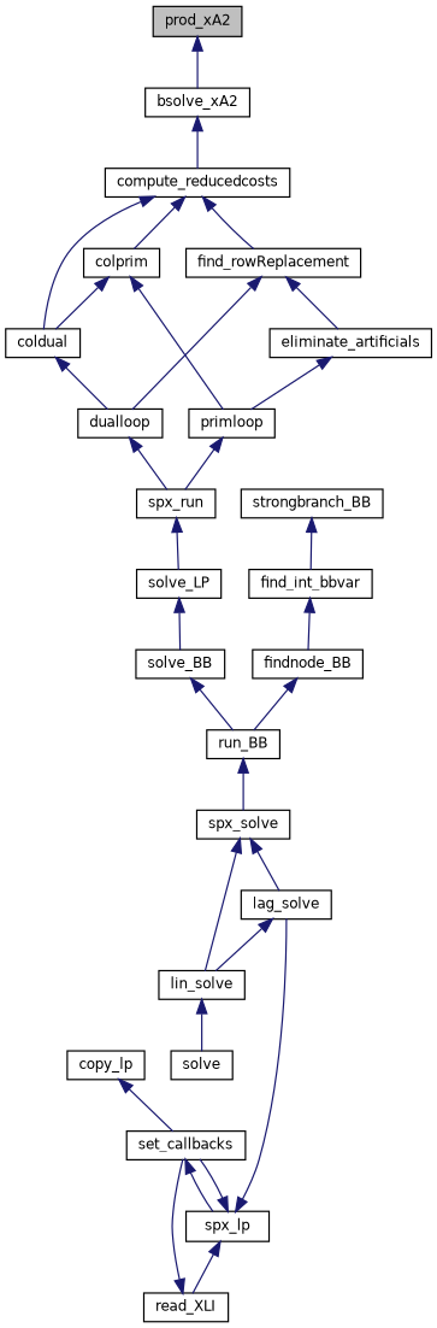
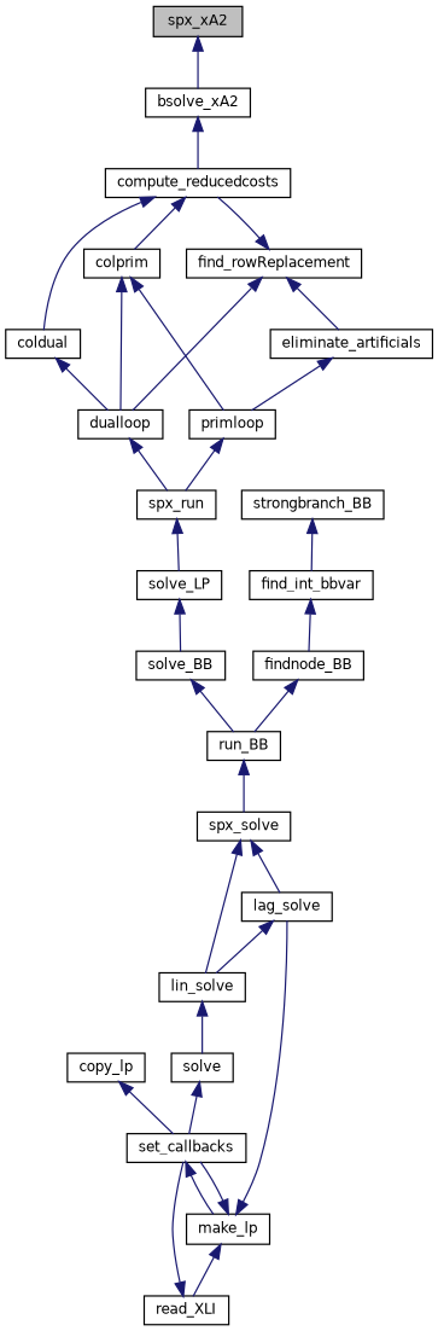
  digraph {
    rankdir=TB
    node [color=black fillcolor=white fontname=Helvetica fontsize=10 shape=record style=filled]
    edge [color=midnightblue dir=back fontname=Helvetica fontsize=10 labelfontname=Helvetica labelfontsize=10 style=solid]
-   n1 [fillcolor=grey75 fontcolor=black height=0.2 label=prod_xA2 width=0.4]
+   n1 [fillcolor=grey75 fontcolor=black height=0.2 label=spx_xA2 width=0.4]
    n2 [height=0.2 label=bsolve_xA2 width=0.4]
    n3 [height=0.2 label=compute_reducedcosts width=0.4]
    n4 [height=0.2 label=find_rowReplacement width=0.4]
    n5 [height=0.2 label=colprim width=0.4]
    n6 [height=0.2 label=coldual width=0.4]
    n7 [height=0.2 label=eliminate_artificials width=0.4]
    n8 [height=0.2 label=dualloop width=0.4]
    n9 [height=0.2 label=primloop width=0.4]
    n10 [height=0.2 label=spx_run width=0.4]
    n11 [height=0.2 label=solve_LP width=0.4]
    n12 [height=0.2 label=solve_BB width=0.4]
    n13 [height=0.2 label=run_BB width=0.4]
    n14 [height=0.2 label=strongbranch_BB width=0.4]
    n15 [height=0.2 label=find_int_bbvar width=0.4]
    n16 [height=0.2 label=spx_solve width=0.4]
    n17 [height=0.2 label=findnode_BB width=0.4]
    n18 [height=0.2 label=lag_solve width=0.4]
    n19 [height=0.2 label=lin_solve width=0.4]
    n20 [height=0.2 label=solve width=0.4]
    n21 [height=0.2 label=set_callbacks width=0.4]
-   n22 [height=0.2 label=spx_lp width=0.4]
+   n22 [height=0.2 label=make_lp width=0.4]
    n23 [height=0.2 label=read_XLI width=0.4]
    n24 [height=0.2 label=copy_lp width=0.4]
    n1 -> n2
    n2 -> n3
-   n3 -> n4
+   n4 -> n3
    n3 -> n5
    n3 -> n6
    n4 -> n7
    n4 -> n8
-   n5 -> n6
+   n5 -> n8
    n5 -> n9
    n6 -> n8
    n7 -> n9
    n8 -> n10
    n9 -> n10
    n10 -> n11
    n11 -> n12
    n12 -> n13
    n13 -> n16
    n14 -> n15
    n15 -> n17
    n16 -> n18
    n16 -> n19
    n17 -> n13
    n18 -> n19
    n19 -> n20
+   n20 -> n21
    n21 -> n22
    n22 -> n18
    n22 -> n21
    n22 -> n23
    n23 -> n21
    n24 -> n21
  }
